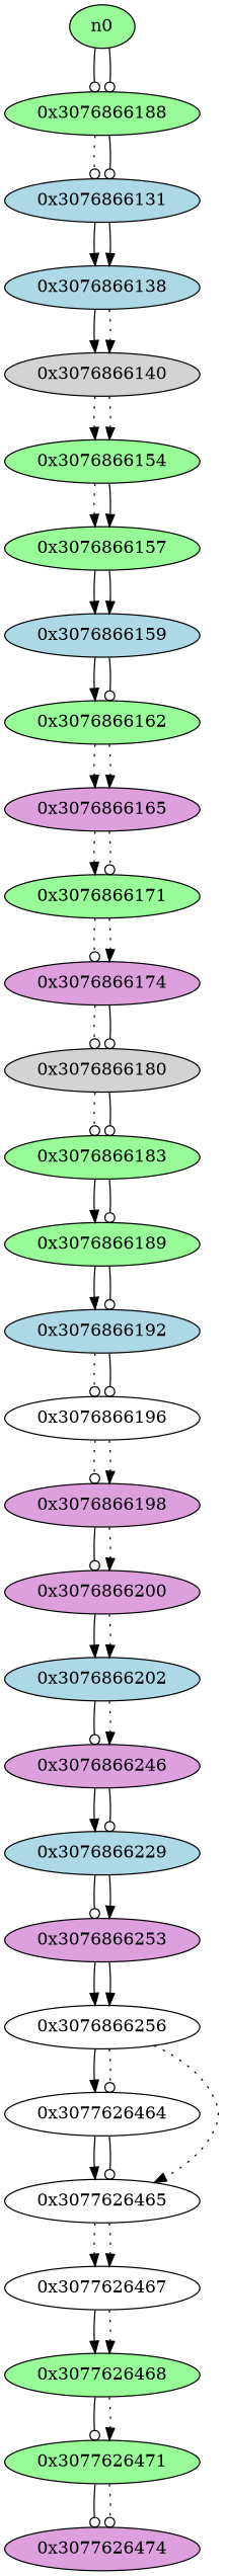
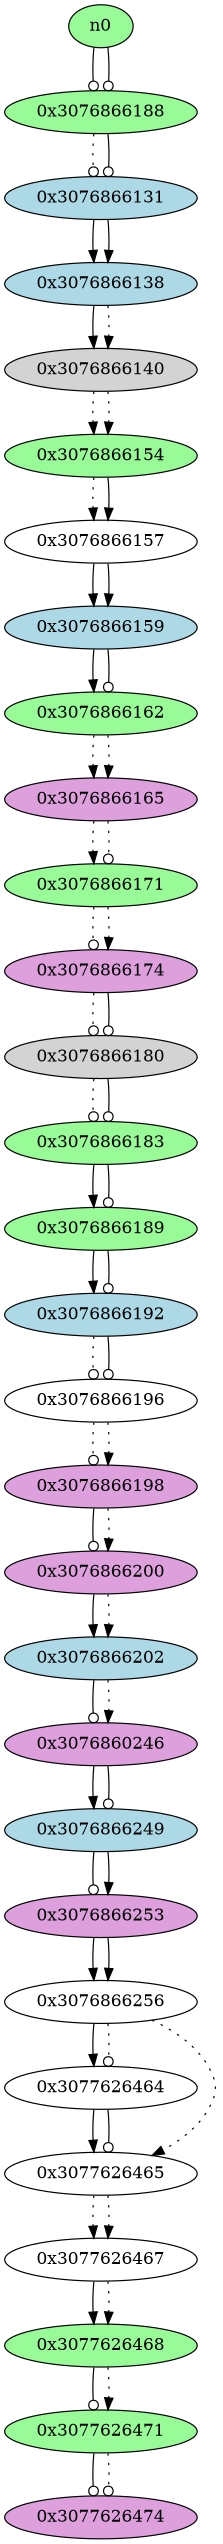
  digraph {
    node [fillcolor=palegreen style=filled]
    edge [arrowhead=normal style=solid]
    n1 [label="0x3076866188"]
    n2 [fillcolor=lightblue label="0x3076866131"]
    n3 [fillcolor=lightblue label="0x3076866138"]
    n4 [fillcolor=lightgrey label="0x3076866140"]
    n5 [label="0x3076866154"]
-   n6 [label="0x3076866157"]
+   n6 [fillcolor=white label="0x3076866157"]
    n7 [fillcolor=lightblue label="0x3076866159"]
    n8 [label="0x3076866162"]
    n9 [fillcolor=plum label="0x3076866165"]
    n10 [label="0x3076866171"]
    n11 [fillcolor=plum label="0x3076866174"]
    n12 [fillcolor=lightgrey label="0x3076866180"]
    n13 [label="0x3076866183"]
    n14 [label="0x3076866189"]
    n15 [fillcolor=lightblue label="0x3076866192"]
    n16 [fillcolor=white label="0x3076866196"]
    n17 [fillcolor=plum label="0x3076866198"]
    n18 [fillcolor=plum label="0x3076866200"]
    n19 [fillcolor=lightblue label="0x3076866202"]
-   n20 [fillcolor=plum label="0x3076866246"]
-   n21 [fillcolor=lightblue label="0x3076866229"]
+   n20 [fillcolor=plum label="0x3076860246"]
+   n21 [fillcolor=lightblue label="0x3076866249"]
    n22 [fillcolor=plum label="0x3076866253"]
    n23 [fillcolor=white label="0x3076866256"]
    n24 [fillcolor=white label="0x3077626464"]
    n25 [fillcolor=white label="0x3077626465"]
    n0
    n26 [fillcolor=white label="0x3077626467"]
    n27 [label="0x3077626468"]
    n28 [label="0x3077626471"]
    n29 [fillcolor=plum label="0x3077626474"]
    n1 -> n2 [arrowhead=odot style=dotted]
    n1 -> n2 [arrowhead=odot]
    n2 -> n3
    n2 -> n3
    n3 -> n4
    n3 -> n4 [style=dotted]
    n4 -> n5 [style=dotted]
    n4 -> n5 [style=dotted]
    n5 -> n6 [style=dotted]
    n5 -> n6
    n6 -> n7
    n6 -> n7
    n7 -> n8
    n7 -> n8 [arrowhead=odot]
    n8 -> n9 [style=dotted]
    n8 -> n9 [style=dotted]
    n9 -> n10 [style=dotted]
    n9 -> n10 [arrowhead=odot style=dotted]
    n10 -> n11 [arrowhead=odot style=dotted]
    n10 -> n11 [style=dotted]
    n11 -> n12 [arrowhead=odot style=dotted]
    n11 -> n12 [arrowhead=odot]
    n12 -> n13 [arrowhead=odot style=dotted]
    n12 -> n13 [arrowhead=odot]
    n13 -> n14
    n13 -> n14 [arrowhead=odot]
    n14 -> n15
    n14 -> n15 [arrowhead=odot]
    n15 -> n16 [arrowhead=odot style=dotted]
    n15 -> n16 [arrowhead=odot]
    n16 -> n17 [arrowhead=odot style=dotted]
    n16 -> n17 [style=dotted]
    n17 -> n18 [arrowhead=odot]
    n17 -> n18 [style=dotted]
    n18 -> n19
    n18 -> n19 [style=dotted]
    n19 -> n20 [arrowhead=odot]
    n19 -> n20 [style=dotted]
    n20 -> n21
    n20 -> n21 [arrowhead=odot]
    n21 -> n22 [arrowhead=odot]
    n21 -> n22
    n22 -> n23
    n22 -> n23
    n23 -> n24
    n23 -> n24 [arrowhead=odot style=dotted]
    n23 -> n25 [style=dotted]
    n24 -> n25
    n24 -> n25 [arrowhead=odot]
    n25 -> n26 [style=dotted]
    n25 -> n26 [style=dotted]
    n0 -> n1 [arrowhead=odot]
    n0 -> n1 [arrowhead=odot]
    n26 -> n27
    n26 -> n27 [style=dotted]
    n27 -> n28 [arrowhead=odot]
    n27 -> n28 [style=dotted]
    n28 -> n29 [arrowhead=odot]
    n28 -> n29 [arrowhead=odot style=dotted]
  }
